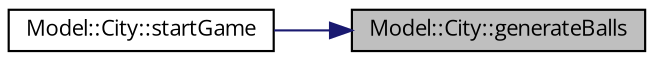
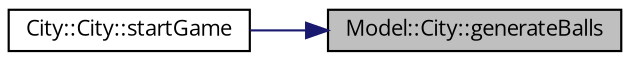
  digraph {
    rankdir=RL
    fontname="Open Sans"
    node [color=black fontname="Open Sans" fontsize=10 shape=record style=filled]
    n1 [fillcolor=grey75 fontcolor=black height=0.2 label="Model::City::generateBalls" width=0.4]
-   n2 [fillcolor=white height=0.2 label="Model::City::startGame" width=0.4]
+   n2 [fillcolor=white height=0.2 label="City::City::startGame" width=0.4]
    n1 -> n2 [color=midnightblue dir=back fontname="Open Sans" fontsize=10 labelfontname=Helvetica labelfontsize=10 style=solid]
  }
